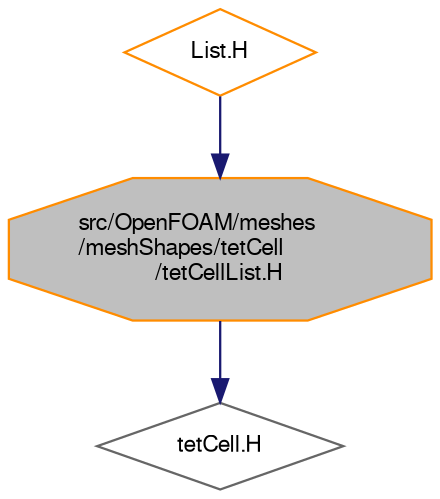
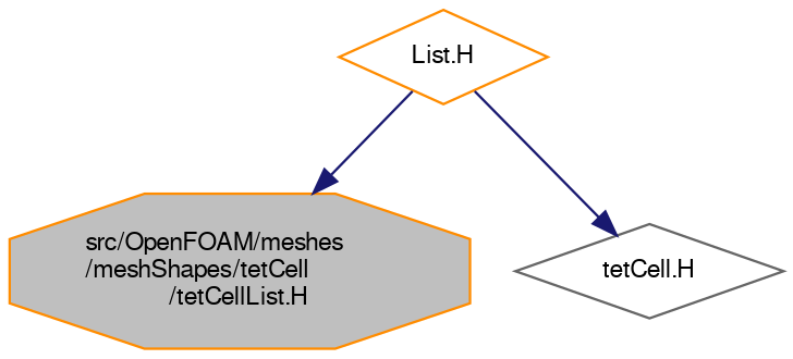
  digraph {
    node [color=darkorange fontname=FreeSans fontsize=10 shape=diamond]
    edge [color=midnightblue fontname=FreeSans fontsize=10 labelfontname=FreeSans labelfontsize=10 style=solid]
    n1 [fillcolor=grey75 fontcolor=black height=0.2 label="src/OpenFOAM/meshes\l/meshShapes/tetCell\l/tetCellList.H" shape=octagon style=filled width=0.4]
    n2 [color=gray40 height=0.2 label="tetCell.H" width=0.4]
    n3 [height=0.2 label="List.H" width=0.4]
-   n1 -> n2
+   n3 -> n2
    n3 -> n1
  }
